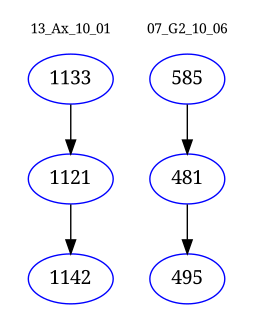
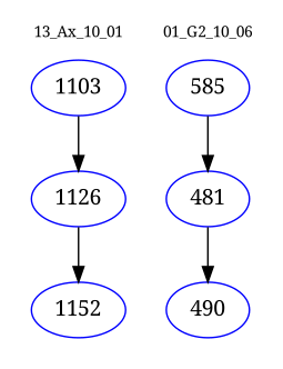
  digraph {
    fontname="Noto Serif"
    node [color=blue fontname="Noto Serif"]
    edge [color=black fontname="Noto Serif"]
-   n1 [label=1133]
-   n2 [label=1121]
-   n3 [label=1142]
+   n1 [label=1103]
+   n2 [label=1126]
+   n3 [label=1152]
    n4 [label=585]
    n5 [label=481]
-   n6 [label=495]
+   n6 [label=490]
    subgraph cluster_1 {
      color=white
      fontsize=10
      label="13_Ax_10_01"
      n1
      n2
      n3
    }
    subgraph cluster_2 {
      color=white
      fontsize=10
-     label="07_G2_10_06"
+     label="01_G2_10_06"
      n4
      n5
      n6
    }
    n1 -> n2
    n2 -> n3
    n4 -> n5
    n5 -> n6
  }
